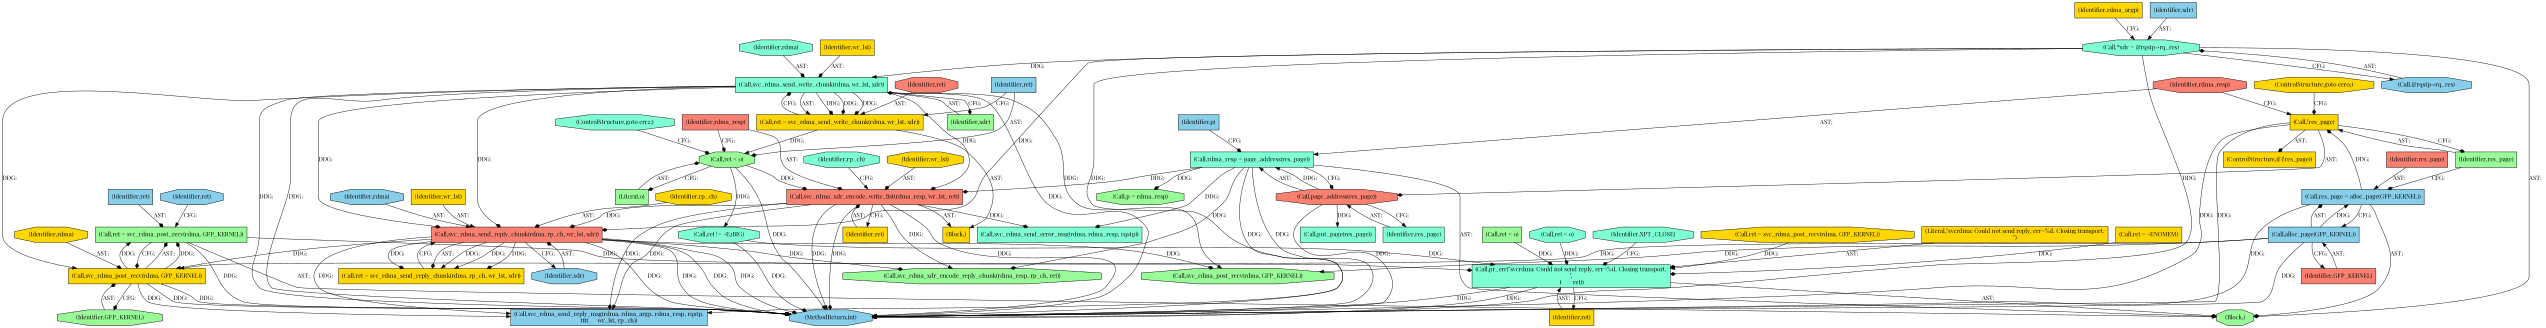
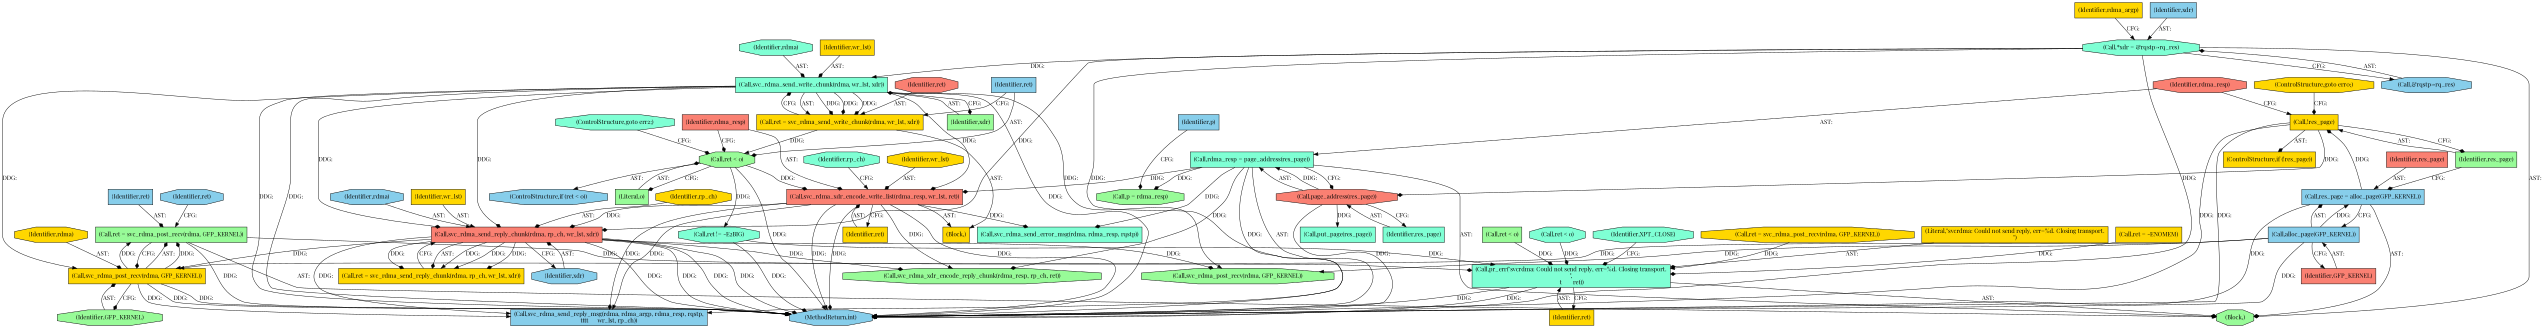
  digraph {
    fontname="Playfair Display"
    node [fillcolor=gold fontname="Playfair Display" shape=box style=filled]
    edge [arrowhead=diamond fontname="Playfair Display"]
    n1 [fillcolor=palegreen label="(Call,ret = svc_rdma_post_recv(rdma, GFP_KERNEL))"]
    n2 [label="(Call,svc_rdma_post_recv(rdma, GFP_KERNEL))"]
    n3 [fillcolor=aquamarine label="(Call,pr_err(\"svcrdma: Could not send reply, err=%d. Closing transport.\n\",\n \t       ret))"]
    n4 [fillcolor=palegreen label="(Block,)" shape=octagon]
    n5 [fillcolor=skyblue label="(MethodReturn,int)" shape=octagon]
    n6 [fillcolor=skyblue label="(Call,svc_rdma_send_reply_msg(rdma, rdma_argp, rdma_resp, rqstp,\n\t\t\t\t      wr_lst, rp_ch))"]
    n7 [fillcolor=palegreen label="(Identifier,GFP_KERNEL)" shape=octagon]
    n8 [label="(Identifier,ret)"]
    n9 [fillcolor=salmon label="(Call,svc_rdma_send_reply_chunk(rdma, rp_ch, wr_lst, xdr))"]
    n10 [label="(Call,ret = svc_rdma_send_reply_chunk(rdma, rp_ch, wr_lst, xdr))"]
    n11 [fillcolor=skyblue label="(Identifier,xdr)" shape=octagon]
    n12 [fillcolor=palegreen label="(Call,svc_rdma_post_recv(rdma, GFP_KERNEL))" shape=octagon]
    n13 [fillcolor=palegreen label="(Call,svc_rdma_xdr_encode_reply_chunk(rdma_resp, rp_ch, ret))" shape=octagon]
    n14 [fillcolor=aquamarine label="(Call,svc_rdma_send_write_chunk(rdma, wr_lst, xdr))"]
    n15 [fillcolor=salmon label="(Call,svc_rdma_xdr_encode_write_list(rdma_resp, wr_lst, ret))"]
    n16 [label="(Call,ret = svc_rdma_send_write_chunk(rdma, wr_lst, xdr))"]
    n17 [fillcolor=palegreen label="(Identifier,xdr)"]
    n18 [label="(Identifier,ret)"]
    n19 [label="(Block,)"]
    n20 [fillcolor=aquamarine label="(Call,svc_rdma_send_error_msg(rdma, rdma_resp, rqstp))"]
    n21 [fillcolor=palegreen label="(Call,ret < 0)" shape=octagon]
    n22 [fillcolor=aquamarine label="(Call,*xdr = &rqstp->rq_res)" shape=octagon]
    n23 [fillcolor=skyblue label="(Call,&rqstp->rq_res)" shape=octagon]
    n24 [fillcolor=aquamarine label="(Call,rdma_resp = page_address(res_page))"]
    n25 [fillcolor=salmon label="(Call,page_address(res_page))" shape=octagon]
    n26 [fillcolor=palegreen label="(Call,p = rdma_resp)" shape=octagon]
    n27 [fillcolor=aquamarine label="(Identifier,res_page)"]
    n28 [fillcolor=aquamarine label="(Call,put_page(res_page))"]
    n29 [label="(Call,!res_page)"]
    n30 [fillcolor=palegreen label="(Identifier,res_page)"]
    n31 [label="(ControlStructure,if (!res_page))"]
    n32 [fillcolor=skyblue label="(Call,res_page = alloc_page(GFP_KERNEL))"]
    n33 [fillcolor=skyblue label="(Call,alloc_page(GFP_KERNEL))"]
    n34 [fillcolor=salmon label="(Identifier,GFP_KERNEL)"]
+   n35 [fillcolor=skyblue label="(ControlStructure,if (ret < 0))" shape=octagon]
    n36 [fillcolor=aquamarine label="(Call,ret != -E2BIG)" shape=octagon]
    n37 [fillcolor=palegreen label="(Literal,0)"]
    n38 [label="(Identifier,rdma_argp)"]
    n39 [fillcolor=aquamarine label="(ControlStructure,goto err2;)" shape=octagon]
    n40 [fillcolor=skyblue label="(Identifier,ret)"]
    n41 [label="(Call,ret = svc_rdma_post_recv(rdma, GFP_KERNEL))" shape=octagon]
    n42 [fillcolor=salmon label="(Identifier,ret)" shape=octagon]
    n43 [fillcolor=aquamarine label="(Identifier,rp_ch)" shape=octagon]
    n44 [fillcolor=skyblue label="(Identifier,xdr)"]
    n45 [fillcolor=skyblue label="(Identifier,ret)"]
    n46 [label="(Literal,\"svcrdma: Could not send reply, err=%d. Closing transport.\n\")"]
    n47 [label="(Identifier,wr_lst)"]
    n48 [fillcolor=skyblue label="(Identifier,p)"]
    n49 [label="(Call,ret = -ENOMEM)"]
    n50 [fillcolor=aquamarine label="(Identifier,rdma)" shape=octagon]
    n51 [fillcolor=palegreen label="(Call,ret < 0)"]
    n52 [fillcolor=skyblue label="(Identifier,ret)" shape=octagon]
    n53 [fillcolor=salmon label="(Identifier,res_page)"]
    n54 [fillcolor=aquamarine label="(Call,ret < 0)" shape=octagon]
    n55 [label="(Identifier,rp_ch)" shape=octagon]
    n56 [fillcolor=salmon label="(Identifier,rdma_resp)"]
    n57 [fillcolor=skyblue label="(Identifier,rdma)" shape=octagon]
    n58 [label="(ControlStructure,goto err0;)" shape=octagon]
    n59 [fillcolor=aquamarine label="(Identifier,XPT_CLOSE)" shape=octagon]
    n60 [label="(Identifier,rdma)" shape=octagon]
    n61 [fillcolor=salmon label="(Identifier,rdma_resp)" shape=octagon]
    n62 [label="(Identifier,wr_lst)" shape=octagon]
    n63 [label="(Identifier,wr_lst)"]
    n1 -> n2 [label="CFG: "]
    n1 -> n3 [label="DDG: "]
    n1 -> n4 [arrowhead=normal label="AST: "]
    n1 -> n5 [arrowhead=normal label="DDG: "]
    n2 -> n1 [label="AST: "]
    n2 -> n1 [label="DDG: "]
    n2 -> n1 [arrowhead=normal label="DDG: "]
    n2 -> n5 [arrowhead=normal label="DDG: "]
    n2 -> n5 [arrowhead=normal label="DDG: "]
    n2 -> n6 [arrowhead=normal label="DDG: "]
    n2 -> n7 [label="CFG: "]
    n3 -> n4 [label="AST: "]
    n3 -> n5 [label="DDG: "]
    n3 -> n5 [label="DDG: "]
    n3 -> n8 [arrowhead=normal label="CFG: "]
    n7 -> n2 [label="AST: "]
    n8 -> n3 [arrowhead=normal label="AST: "]
    n9 -> n2 [arrowhead=normal label="DDG: "]
    n9 -> n5 [label="DDG: "]
    n9 -> n5 [label="DDG: "]
    n9 -> n5 [arrowhead=normal label="DDG: "]
    n9 -> n5 [label="DDG: "]
    n9 -> n6 [arrowhead=normal label="DDG: "]
    n9 -> n10 [label="AST: "]
    n9 -> n10 [arrowhead=normal label="DDG: "]
    n9 -> n10 [arrowhead=normal label="DDG: "]
    n9 -> n10 [label="DDG: "]
    n9 -> n10 [label="DDG: "]
    n9 -> n11 [arrowhead=normal label="CFG: "]
    n9 -> n12 [label="DDG: "]
    n9 -> n13 [label="DDG: "]
    n10 -> n9 [arrowhead=normal label="CFG: "]
    n11 -> n9 [label="AST: "]
    n14 -> n2 [arrowhead=normal label="DDG: "]
    n14 -> n5 [arrowhead=normal label="DDG: "]
    n14 -> n5 [arrowhead=normal label="DDG: "]
    n14 -> n5 [arrowhead=normal label="DDG: "]
    n14 -> n9 [label="DDG: "]
    n14 -> n9 [label="DDG: "]
    n14 -> n12 [arrowhead=normal label="DDG: "]
    n14 -> n15 [label="DDG: "]
    n14 -> n16 [arrowhead=normal label="AST: "]
    n14 -> n16 [label="DDG: "]
    n14 -> n16 [label="DDG: "]
    n14 -> n16 [label="DDG: "]
    n14 -> n17 [label="CFG: "]
    n15 -> n5 [arrowhead=normal label="DDG: "]
    n15 -> n5 [label="DDG: "]
    n15 -> n5 [arrowhead=normal label="DDG: "]
    n15 -> n6 [label="DDG: "]
    n15 -> n6 [arrowhead=normal label="DDG: "]
    n15 -> n9 [label="DDG: "]
    n15 -> n13 [arrowhead=normal label="DDG: "]
    n15 -> n18 [arrowhead=normal label="CFG: "]
    n15 -> n19 [arrowhead=normal label="AST: "]
    n15 -> n20 [label="DDG: "]
    n16 -> n14 [label="CFG: "]
    n16 -> n19 [arrowhead=normal label="AST: "]
    n16 -> n21 [arrowhead=normal label="DDG: "]
    n17 -> n14 [label="AST: "]
    n18 -> n15 [label="AST: "]
    n21 -> n5 [arrowhead=normal label="DDG: "]
    n21 -> n15 [label="DDG: "]
+   n21 -> n35 [arrowhead=normal label="AST: "]
    n21 -> n36 [arrowhead=normal label="DDG: "]
    n21 -> n37 [label="CFG: "]
    n22 -> n4 [label="AST: "]
    n22 -> n5 [arrowhead=normal label="DDG: "]
    n22 -> n5 [arrowhead=normal label="DDG: "]
    n22 -> n9 [label="DDG: "]
    n22 -> n14 [arrowhead=normal label="DDG: "]
    n22 -> n23 [arrowhead=normal label="CFG: "]
    n23 -> n22 [label="AST: "]
    n24 -> n4 [label="AST: "]
-   n24 -> n5 [label="DDG: "]
+   n24 -> n5 [label="AST: "]
    n24 -> n6 [arrowhead=normal label="DDG: "]
    n24 -> n13 [label="DDG: "]
    n24 -> n15 [label="DDG: "]
    n24 -> n20 [label="DDG: "]
    n24 -> n25 [label="CFG: "]
    n24 -> n26 [label="DDG: "]
    n25 -> n5 [arrowhead=normal label="DDG: "]
    n25 -> n24 [arrowhead=normal label="AST: "]
    n25 -> n24 [arrowhead=normal label="DDG: "]
    n25 -> n27 [arrowhead=normal label="CFG: "]
    n25 -> n28 [arrowhead=normal label="DDG: "]
    n27 -> n25 [arrowhead=normal label="AST: "]
    n29 -> n5 [arrowhead=normal label="DDG: "]
    n29 -> n5 [arrowhead=normal label="DDG: "]
-   n29 -> n25 [label="AST: "]
+   n29 -> n25 [label="DDG: "]
    n29 -> n30 [label="CFG: "]
    n29 -> n31 [label="AST: "]
    n30 -> n29 [arrowhead=normal label="AST: "]
    n30 -> n32 [label="CFG: "]
    n32 -> n4 [label="AST: "]
    n32 -> n5 [arrowhead=normal label="DDG: "]
    n32 -> n29 [label="DDG: "]
    n32 -> n33 [arrowhead=normal label="CFG: "]
    n33 -> n2 [arrowhead=normal label="DDG: "]
    n33 -> n5 [arrowhead=normal label="DDG: "]
    n33 -> n12 [arrowhead=normal label="DDG: "]
    n33 -> n32 [label="AST: "]
    n33 -> n32 [arrowhead=normal label="DDG: "]
    n33 -> n34 [arrowhead=normal label="CFG: "]
    n34 -> n33 [arrowhead=normal label="AST: "]
    n36 -> n3 [arrowhead=normal label="DDG: "]
    n36 -> n5 [label="DDG: "]
    n37 -> n21 [label="AST: "]
    n38 -> n22 [arrowhead=normal label="CFG: "]
    n39 -> n21 [label="CFG: "]
    n40 -> n1 [label="AST: "]
    n41 -> n3 [arrowhead=normal label="DDG: "]
    n42 -> n16 [arrowhead=normal label="AST: "]
    n43 -> n15 [arrowhead=normal label="CFG: "]
    n44 -> n22 [arrowhead=normal label="AST: "]
    n45 -> n16 [arrowhead=normal label="CFG: "]
    n45 -> n21 [label="AST: "]
    n46 -> n3 [label="AST: "]
    n47 -> n9 [arrowhead=normal label="AST: "]
-   n48 -> n24 [label="CFG: "]
+   n48 -> n26 [label="CFG: "]
    n49 -> n3 [label="DDG: "]
    n50 -> n14 [label="AST: "]
    n51 -> n3 [label="DDG: "]
    n52 -> n1 [arrowhead=normal label="CFG: "]
    n53 -> n32 [arrowhead=normal label="AST: "]
    n54 -> n3 [label="DDG: "]
    n55 -> n9 [label="AST: "]
    n56 -> n15 [label="AST: "]
    n56 -> n21 [label="CFG: "]
    n57 -> n9 [arrowhead=normal label="AST: "]
    n58 -> n29 [label="CFG: "]
    n59 -> n3 [label="CFG: "]
    n60 -> n2 [label="AST: "]
    n61 -> n24 [arrowhead=normal label="AST: "]
    n61 -> n29 [arrowhead=normal label="CFG: "]
    n62 -> n15 [label="AST: "]
    n63 -> n14 [label="AST: "]
  }
